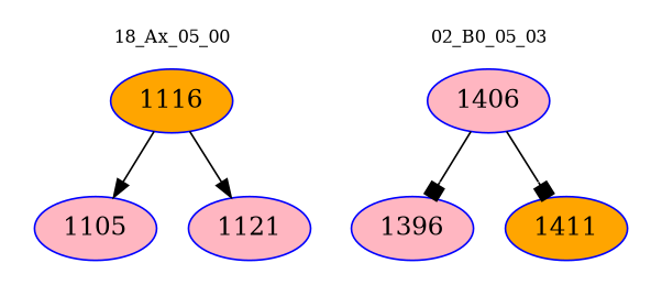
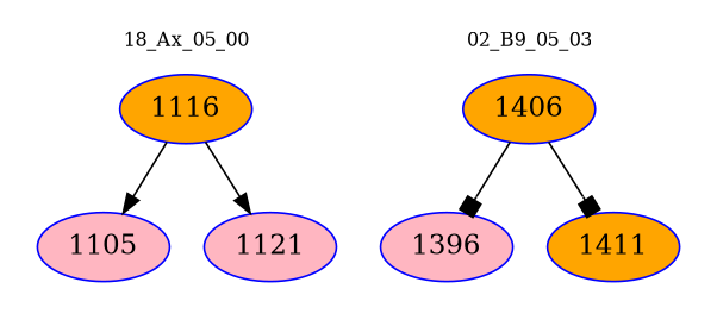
  digraph {
    node [color=blue fillcolor=lightpink style=filled]
    edge [arrowhead=normal color=black]
    n1 [fillcolor=orange label=1116]
    n2 [label=1105]
    n3 [label=1121]
-   n4 [label=1406]
+   n4 [fillcolor=orange label=1406]
    n5 [label=1396]
    n6 [fillcolor=orange label=1411]
    subgraph cluster_1 {
      color=white
      fontsize=10
      label="18_Ax_05_00"
      n1
      n2
      n3
    }
    subgraph cluster_2 {
      color=white
      fontsize=10
-     label="02_B0_05_03"
+     label="02_B9_05_03"
      n4
      n5
      n6
    }
    n1 -> n2
    n1 -> n3
    n4 -> n5 [arrowhead=box]
    n4 -> n6 [arrowhead=box]
  }
